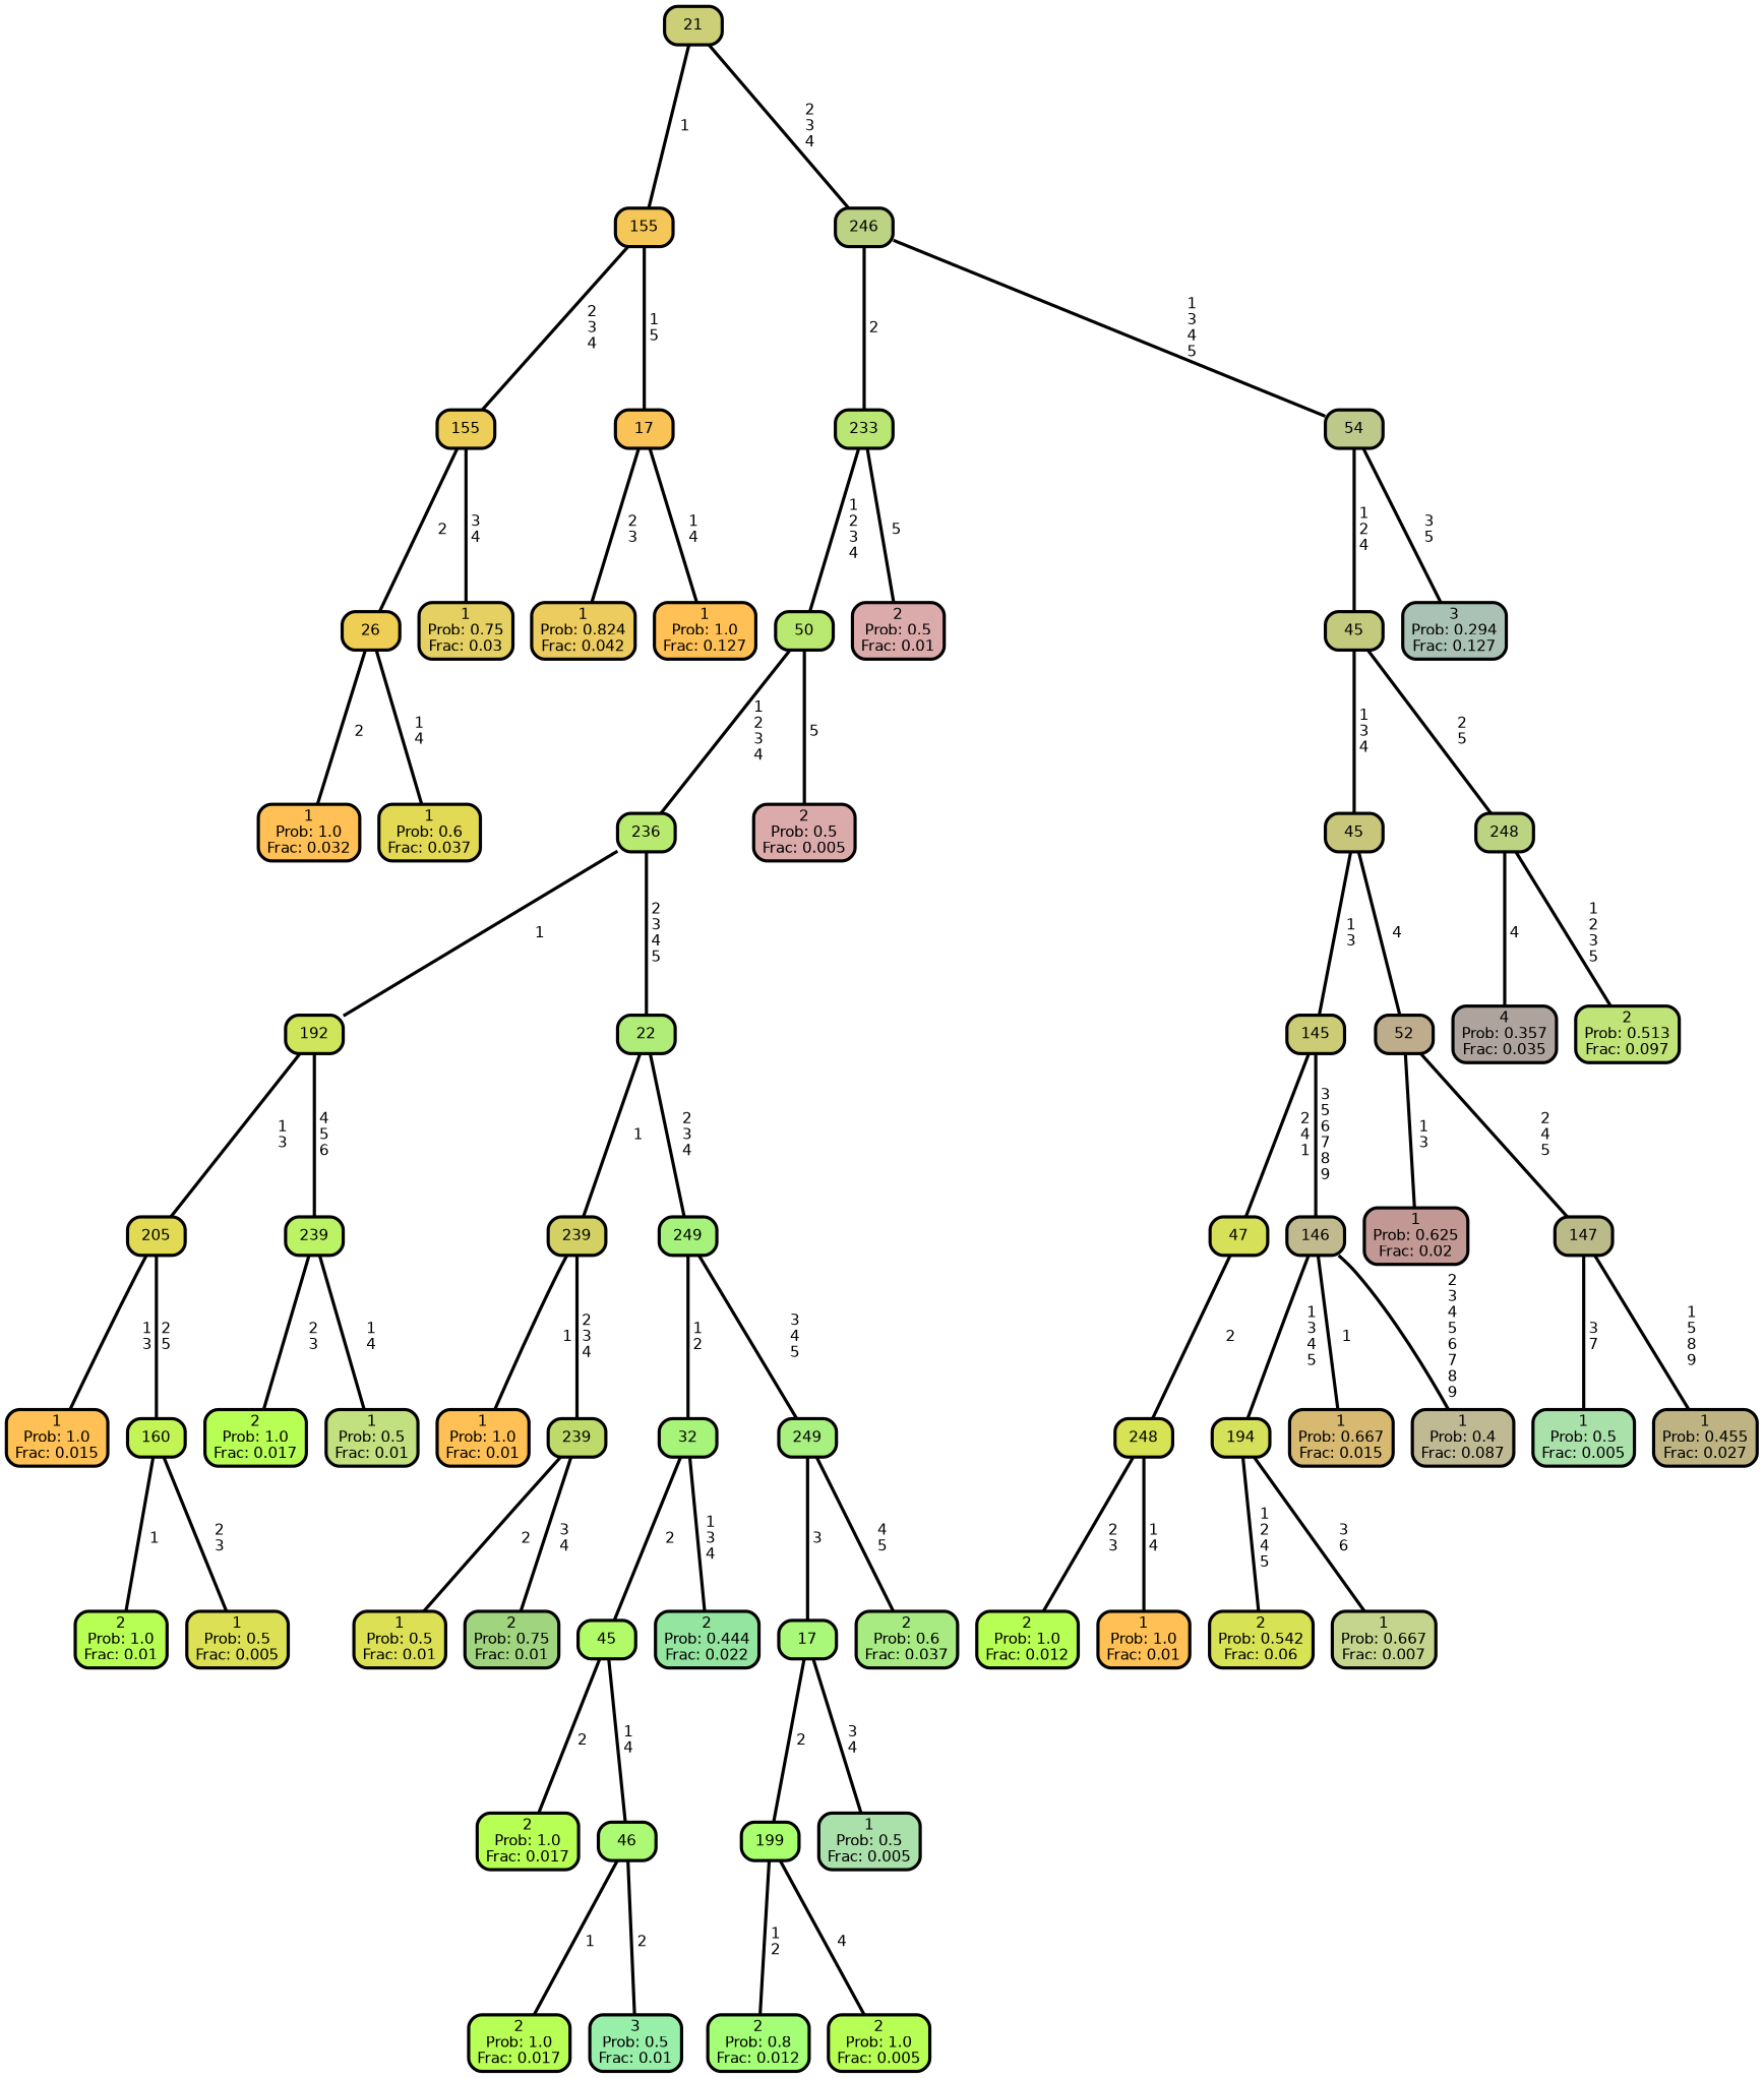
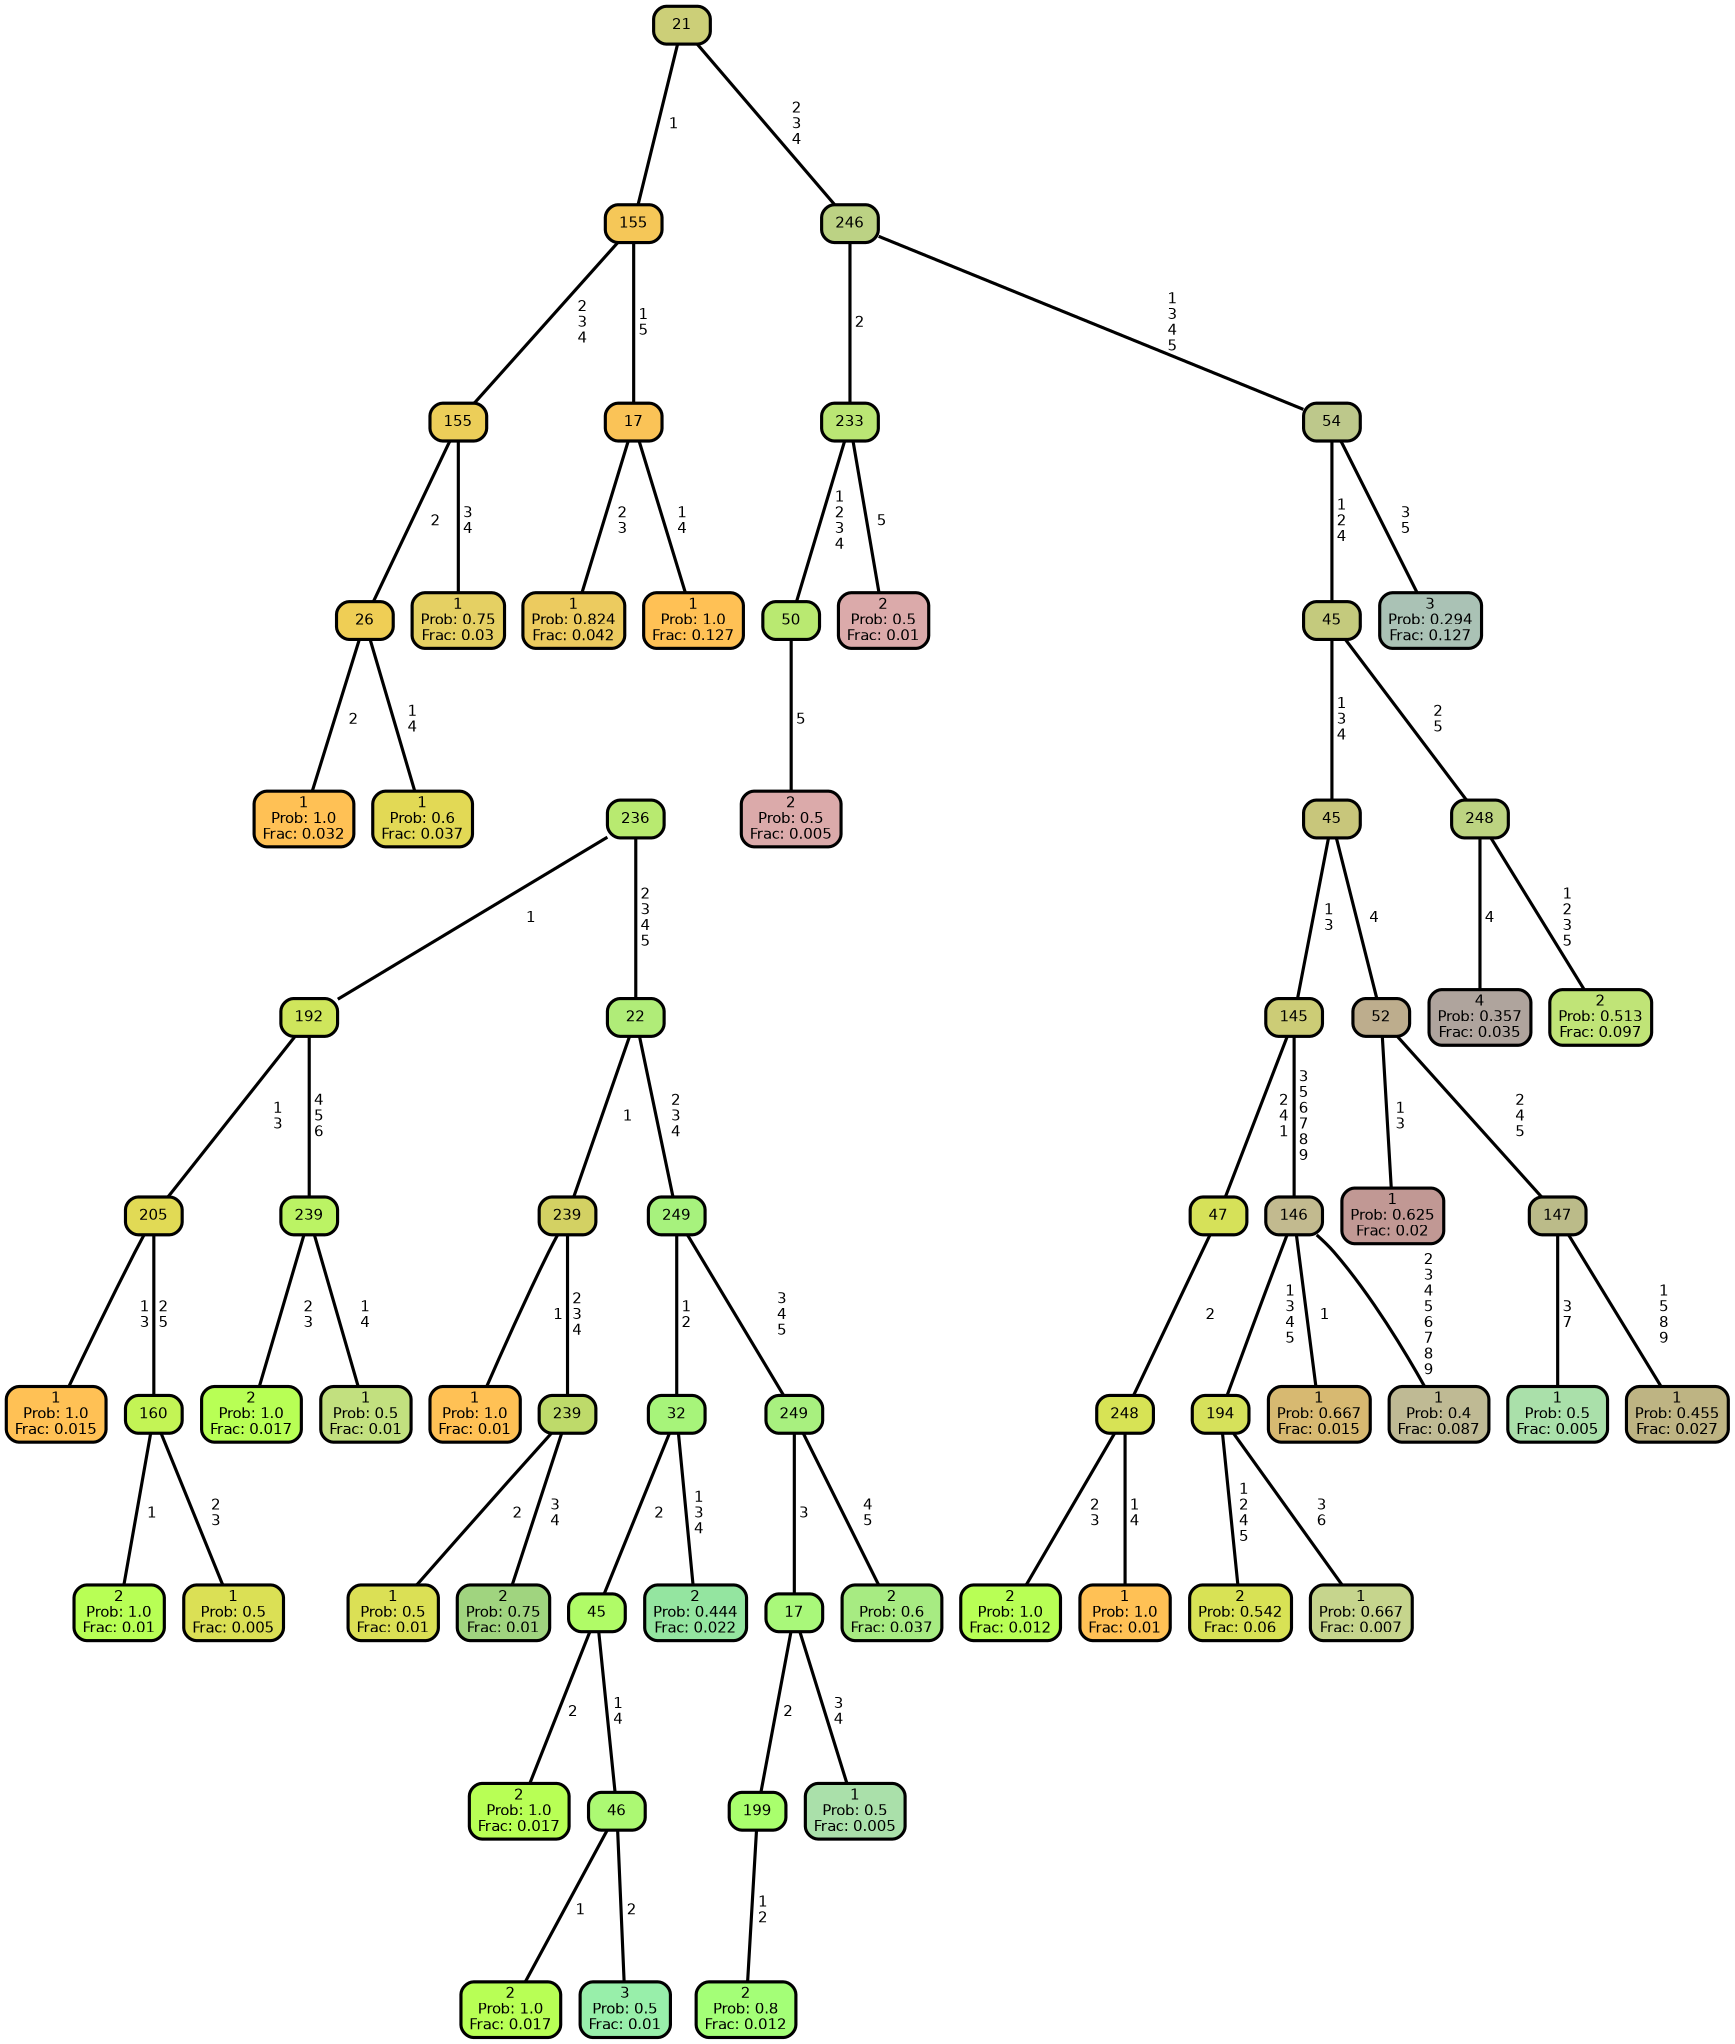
  graph {
    ranksep="0 equally"
    splines=straight
    node [color=black fillcolor="#b8ff55" fontcolor=black fontname=helvetica penwidth=3 shape=box style="filled, rounded"]
    edge [color=black fontname=helvetica penwidth=3]
    n1 [fillcolor="#ffc155" label="1\nProb: 1.0\nFrac: 0.032"]
    n2 [fillcolor="#efce55" label=26]
    n3 [fillcolor="#e2d955" label="1\nProb: 0.6\nFrac: 0.037"]
    n4 [fillcolor="#ecce59" label=155]
    n5 [fillcolor="#e5d063" label="1\nProb: 0.75\nFrac: 0.03"]
    n6 [fillcolor="#f5c758" label=155]
    n7 [fillcolor="#fac357" label=17]
    n8 [fillcolor="#eccb5f" label="1\nProb: 0.824\nFrac: 0.042"]
    n9 [fillcolor="#ffc155" label="1\nProb: 1.0\nFrac: 0.127"]
    n10 [fillcolor="#cccf78" label=21]
    n11 [fillcolor="#bcd284" label=246]
    n12 [fillcolor="#bae674" label=233]
    n13 [fillcolor="#bdc88b" label=54]
    n14 [fillcolor="#ffc155" label="1\nProb: 1.0\nFrac: 0.015"]
    n15 [fillcolor="#e1da55" label=205]
    n16 [fillcolor="#c3f455" label=160]
    n17 [label="2\nProb: 1.0\nFrac: 0.01"]
    n18 [fillcolor="#dbe055" label="1\nProb: 0.5\nFrac: 0.005"]
    n19 [fillcolor="#cfe65c" label=192]
    n20 [fillcolor="#bbf364" label=239]
    n21 [label="2\nProb: 1.0\nFrac: 0.017"]
    n22 [fillcolor="#c2e07f" label="1\nProb: 0.5\nFrac: 0.01"]
    n23 [fillcolor="#b8ea70" label=236]
    n24 [fillcolor="#b0ec78" label=22]
    n25 [fillcolor="#d3d163" label=239]
    n26 [fillcolor="#a7f27d" label=249]
    n27 [fillcolor="#ffc155" label="1\nProb: 1.0\nFrac: 0.01"]
    n28 [fillcolor="#beda6a" label=239]
    n29 [fillcolor="#dbe055" label="1\nProb: 0.5\nFrac: 0.01"]
    n30 [fillcolor="#a0d47f" label="2\nProb: 0.75\nFrac: 0.01"]
    n31 [fillcolor="#a7f47a" label=32]
    n32 [fillcolor="#a8f07f" label=249]
    n33 [label="2\nProb: 1.0\nFrac: 0.017"]
    n34 [fillcolor="#b0fb67" label=45]
    n35 [fillcolor="#acf973" label=46]
    n36 [label="2\nProb: 1.0\nFrac: 0.017"]
    n37 [fillcolor="#98efaa" label="3\nProb: 0.5\nFrac: 0.01"]
    n38 [fillcolor="#94e5a0" label="2\nProb: 0.444\nFrac: 0.022"]
    n39 [fillcolor="#a9f87a" label=17]
    n40 [fillcolor="#a7eb82" label="2\nProb: 0.6\nFrac: 0.037"]
    n41 [fillcolor="#a4ff77" label="2\nProb: 0.8\nFrac: 0.012"]
    n42 [fillcolor="#a9ff6d" label=199]
-   n43 [label="2\nProb: 1.0\nFrac: 0.005"]
    n44 [fillcolor="#aae0aa" label="1\nProb: 0.5\nFrac: 0.005"]
    n45 [fillcolor="#b9e971" label=50]
    n46 [fillcolor="#dbaaaa" label="2\nProb: 0.5\nFrac: 0.005"]
    n47 [fillcolor="#dbaaaa" label="2\nProb: 0.5\nFrac: 0.01"]
    n48 [fillcolor="#c4ca7d" label=45]
    n49 [fillcolor="#aac2b5" label="3\nProb: 0.294\nFrac: 0.127"]
    n50 [label="2\nProb: 1.0\nFrac: 0.012"]
    n51 [fillcolor="#d7e355" label=248]
    n52 [fillcolor="#ffc155" label="1\nProb: 1.0\nFrac: 0.01"]
    n53 [fillcolor="#d6e159" label=47]
    n54 [fillcolor="#d6e15b" label=194]
    n55 [fillcolor="#d8e255" label="2\nProb: 0.542\nFrac: 0.06"]
    n56 [fillcolor="#c6d58d" label="1\nProb: 0.667\nFrac: 0.007"]
    n57 [fillcolor="#cccc76" label=145]
    n58 [fillcolor="#c2ba8f" label=146]
    n59 [fillcolor="#d7b971" label="1\nProb: 0.667\nFrac: 0.015"]
    n60 [fillcolor="#bfba94" label="1\nProb: 0.4\nFrac: 0.087"]
    n61 [fillcolor="#c8c67b" label=45]
    n62 [fillcolor="#bdad8d" label=52]
    n63 [fillcolor="#c19894" label="1\nProb: 0.625\nFrac: 0.02"]
    n64 [fillcolor="#bbbb89" label=147]
    n65 [fillcolor="#aae0aa" label="1\nProb: 0.5\nFrac: 0.005"]
    n66 [fillcolor="#beb483" label="1\nProb: 0.455\nFrac: 0.027"]
    n67 [fillcolor="#bcd381" label=248]
    n68 [fillcolor="#afa49d" label="4\nProb: 0.357\nFrac: 0.035"]
    n69 [fillcolor="#c0e477" label="2\nProb: 0.513\nFrac: 0.097"]
    subgraph sub_1 {
      rank=same
    }
    n2 -- n1 [label=" 2"]
    n2 -- n3 [label=" 1\n 4"]
    n4 -- n2 [label=" 2"]
    n4 -- n5 [label=" 3\n 4"]
    n6 -- n4 [label=" 2\n 3\n 4"]
    n6 -- n7 [label=" 1\n 5"]
    n7 -- n8 [label=" 2\n 3"]
    n7 -- n9 [label=" 1\n 4"]
    n10 -- n6 [label=" 1"]
    n10 -- n11 [label=" 2\n 3\n 4"]
    n11 -- n12 [label=" 2"]
    n11 -- n13 [label=" 1\n 3\n 4\n 5"]
    n12 -- n45 [label=" 1\n 2\n 3\n 4"]
    n12 -- n47 [label=" 5"]
    n13 -- n48 [label=" 1\n 2\n 4"]
    n13 -- n49 [label=" 3\n 5"]
    n15 -- n14 [label=" 1\n 3"]
    n15 -- n16 [label=" 2\n 5"]
    n16 -- n17 [label=" 1"]
    n16 -- n18 [label=" 2\n 3"]
    n19 -- n15 [label=" 1\n 3"]
    n19 -- n20 [label=" 4\n 5\n 6"]
    n20 -- n21 [label=" 2\n 3"]
    n20 -- n22 [label=" 1\n 4"]
    n23 -- n19 [label=" 1"]
    n23 -- n24 [label=" 2\n 3\n 4\n 5"]
    n24 -- n25 [label=" 1"]
    n24 -- n26 [label=" 2\n 3\n 4"]
    n25 -- n27 [label=" 1"]
    n25 -- n28 [label=" 2\n 3\n 4"]
    n26 -- n31 [label=" 1\n 2"]
    n26 -- n32 [label=" 3\n 4\n 5"]
    n28 -- n29 [label=" 2"]
    n28 -- n30 [label=" 3\n 4"]
    n31 -- n34 [label=" 2"]
    n31 -- n38 [label=" 1\n 3\n 4"]
    n32 -- n39 [label=" 3"]
    n32 -- n40 [label=" 4\n 5"]
    n34 -- n33 [label=" 2"]
    n34 -- n35 [label=" 1\n 4"]
    n35 -- n36 [label=" 1"]
    n35 -- n37 [label=" 2"]
    n39 -- n42 [label=" 2"]
    n39 -- n44 [label=" 3\n 4"]
    n42 -- n41 [label=" 1\n 2"]
-   n42 -- n43 [label=" 4"]
-   n45 -- n23 [label=" 1\n 2\n 3\n 4"]
    n45 -- n46 [label=" 5"]
    n48 -- n61 [label=" 1\n 3\n 4"]
    n48 -- n67 [label=" 2\n 5"]
    n51 -- n50 [label=" 2\n 3"]
    n51 -- n52 [label=" 1\n 4"]
    n53 -- n51 [label=" 2"]
    n54 -- n55 [label=" 1\n 2\n 4\n 5"]
    n54 -- n56 [label=" 3\n 6"]
    n57 -- n53 [label=" 2\n 4\n 1"]
    n57 -- n58 [label=" 3\n 5\n 6\n 7\n 8\n 9"]
    n58 -- n54 [label=" 1\n 3\n 4\n 5"]
    n58 -- n59 [label=" 1"]
    n58 -- n60 [label=" 2\n 3\n 4\n 5\n 6\n 7\n 8\n 9"]
    n61 -- n57 [label=" 1\n 3"]
    n61 -- n62 [label=" 4"]
    n62 -- n63 [label=" 1\n 3"]
    n62 -- n64 [label=" 2\n 4\n 5"]
    n64 -- n65 [label=" 3\n 7"]
    n64 -- n66 [label=" 1\n 5\n 8\n 9"]
    n67 -- n68 [label=" 4"]
    n67 -- n69 [label=" 1\n 2\n 3\n 5"]
  }
